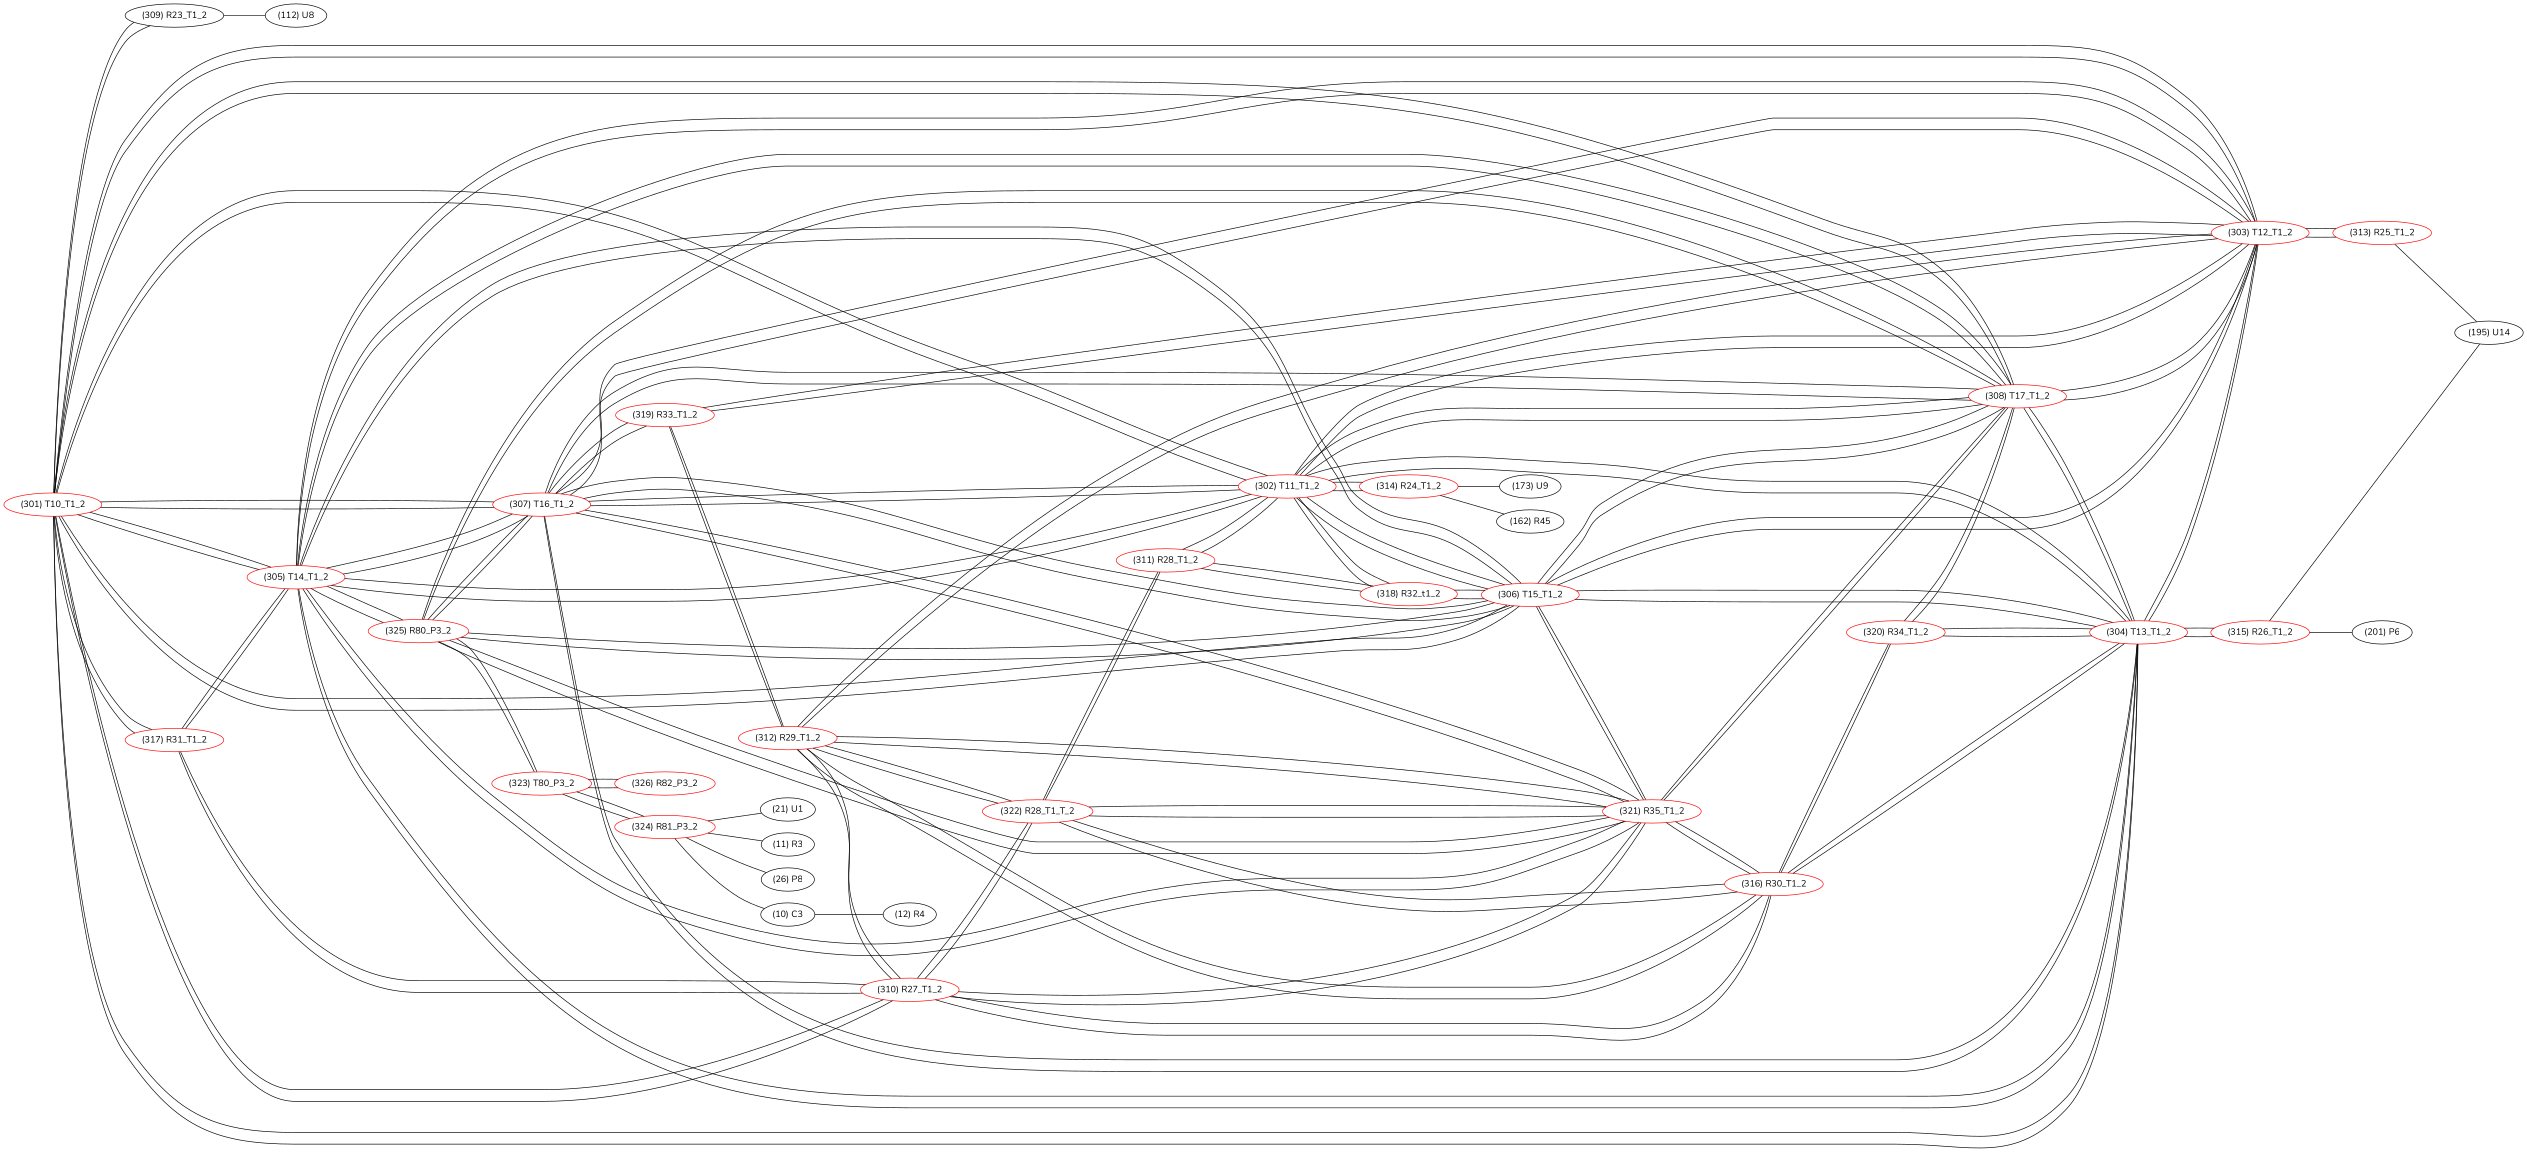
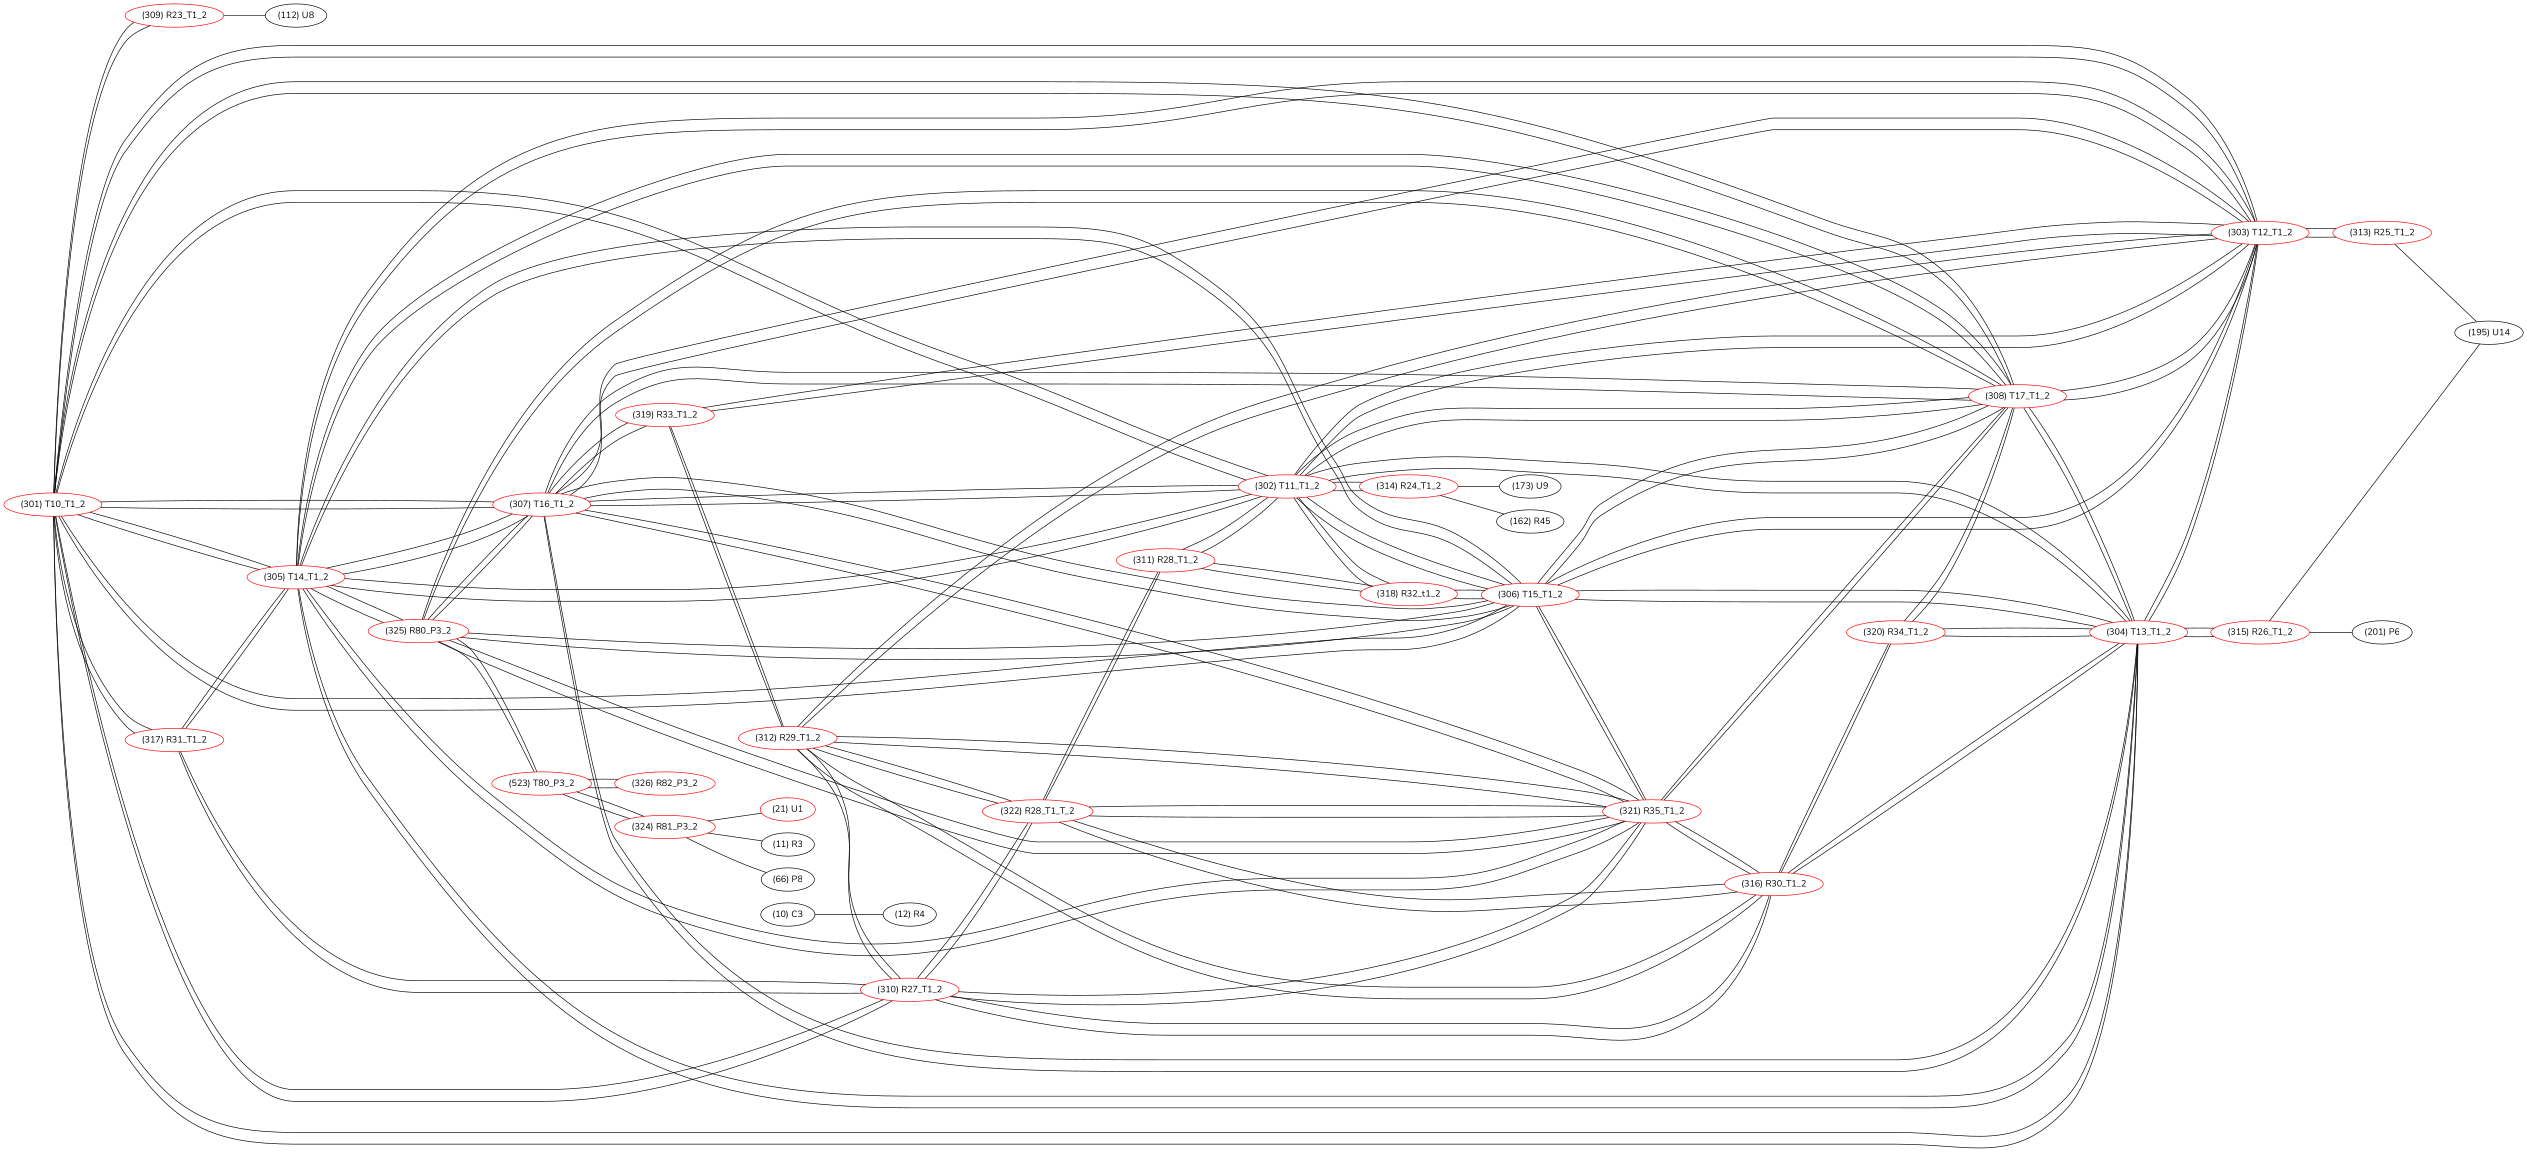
  graph {
    fontname=Nunito
    rankdir=LR
    node [color=red fontname=Nunito]
    edge [fontname=Nunito]
    n1 [label="(301) T10_T1_2"]
-   n2 [color=black label="(309) R23_T1_2"]
+   n2 [label="(309) R23_T1_2"]
    n3 [label="(317) R31_T1_2"]
    n4 [label="(310) R27_T1_2"]
    n5 [label="(307) T16_T1_2"]
    n6 [label="(308) T17_T1_2"]
    n7 [label="(306) T15_T1_2"]
    n8 [label="(303) T12_T1_2"]
    n9 [label="(305) T14_T1_2"]
    n10 [label="(304) T13_T1_2"]
    n11 [label="(302) T11_T1_2"]
    n12 [label="(112) U8" color=""]
    n13 [label="(312) R29_T1_2"]
    n14 [label="(316) R30_T1_2"]
    n15 [label="(321) R35_T1_2"]
    n16 [label="(322) R28_T1_T_2"]
    n17 [label="(319) R33_T1_2"]
    n18 [label="(325) R80_P3_2"]
    n19 [label="(320) R34_T1_2"]
    n20 [label="(318) R32_t1_2"]
    n21 [label="(313) R25_T1_2"]
    n22 [label="(315) R26_T1_2"]
    n23 [label="(314) R24_T1_2"]
    n24 [label="(311) R28_T1_2"]
-   n25 [label="(323) T80_P3_2"]
+   n25 [label="(523) T80_P3_2"]
    n26 [label="(195) U14" color=""]
    n27 [label="(201) P6" color=""]
    n28 [label="(162) R45" color=""]
    n29 [label="(173) U9" color=""]
    n30 [label="(324) R81_P3_2"]
    n31 [label="(326) R82_P3_2"]
-   n32 [label="(26) P8" color=""]
+   n32 [label="(66) P8" color=""]
    n33 [label="(10) C3" color=""]
-   n34 [label="(21) U1" color=""]
+   n34 [label="(21) U1"]
    n35 [label="(11) R3" color=""]
    n36 [label="(12) R4" color=""]
    n1 -- n2
    n1 -- n3
    n1 -- n4
    n1 -- n5
    n1 -- n6
    n1 -- n7
    n1 -- n8
    n1 -- n9
    n1 -- n10
    n1 -- n11
    n2 -- n1
    n2 -- n12
    n3 -- n1
    n3 -- n4
    n3 -- n9
    n4 -- n1
    n4 -- n3
    n4 -- n13
    n4 -- n14
    n4 -- n15
    n4 -- n16
    n5 -- n1
    n5 -- n6
    n5 -- n7
    n5 -- n8
    n5 -- n9
    n5 -- n10
    n5 -- n11
    n5 -- n15
    n5 -- n17
    n5 -- n18
    n6 -- n1
    n6 -- n5
    n6 -- n7
    n6 -- n8
    n6 -- n9
    n6 -- n10
    n6 -- n11
    n6 -- n15
    n6 -- n18
    n6 -- n19
    n7 -- n1
    n7 -- n5
    n7 -- n6
    n7 -- n8
    n7 -- n9
    n7 -- n10
    n7 -- n11
    n7 -- n15
    n7 -- n18
    n7 -- n20
    n8 -- n1
    n8 -- n5
    n8 -- n6
    n8 -- n7
    n8 -- n9
    n8 -- n10
    n8 -- n11
    n8 -- n13
    n8 -- n17
    n8 -- n21
    n9 -- n1
    n9 -- n3
    n9 -- n5
    n9 -- n6
    n9 -- n7
    n9 -- n8
    n9 -- n10
    n9 -- n11
    n9 -- n15
    n9 -- n18
    n10 -- n1
    n10 -- n5
    n10 -- n6
    n10 -- n7
    n10 -- n8
    n10 -- n9
    n10 -- n11
    n10 -- n14
    n10 -- n19
    n10 -- n22
    n11 -- n1
    n11 -- n5
    n11 -- n6
    n11 -- n7
    n11 -- n8
    n11 -- n9
    n11 -- n10
    n11 -- n20
    n11 -- n23
    n11 -- n24
    n13 -- n4
    n13 -- n8
    n13 -- n14
    n13 -- n15
    n13 -- n16
    n13 -- n17
    n14 -- n4
    n14 -- n10
    n14 -- n13
    n14 -- n15
    n14 -- n16
    n14 -- n19
    n15 -- n4
    n15 -- n5
    n15 -- n6
    n15 -- n7
    n15 -- n9
    n15 -- n13
    n15 -- n14
    n15 -- n16
    n15 -- n18
    n16 -- n4
    n16 -- n13
    n16 -- n14
    n16 -- n15
    n16 -- n24
    n17 -- n5
    n17 -- n8
    n17 -- n13
    n18 -- n5
    n18 -- n6
    n18 -- n7
    n18 -- n9
    n18 -- n15
    n18 -- n25
    n19 -- n6
    n19 -- n10
    n19 -- n14
    n20 -- n7
    n20 -- n11
    n20 -- n24
    n21 -- n8
    n21 -- n26
    n22 -- n10
    n22 -- n26
    n22 -- n27
    n23 -- n11
    n23 -- n28
    n23 -- n29
    n24 -- n11
    n24 -- n16
    n24 -- n20
    n25 -- n18
    n25 -- n30
    n25 -- n31
    n30 -- n25
    n30 -- n32
-   n30 -- n33
    n30 -- n34
    n30 -- n35
    n31 -- n25
    n33 -- n36
  }
